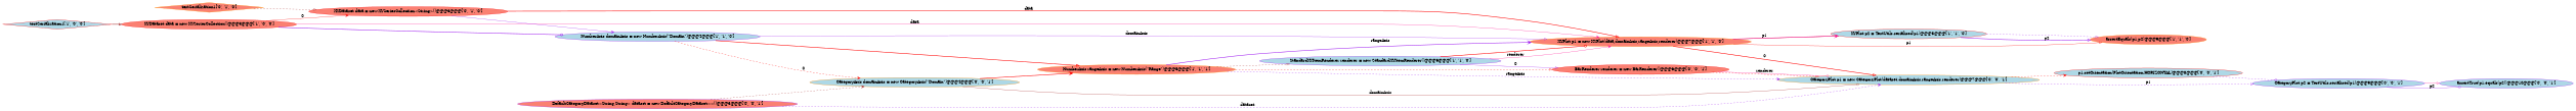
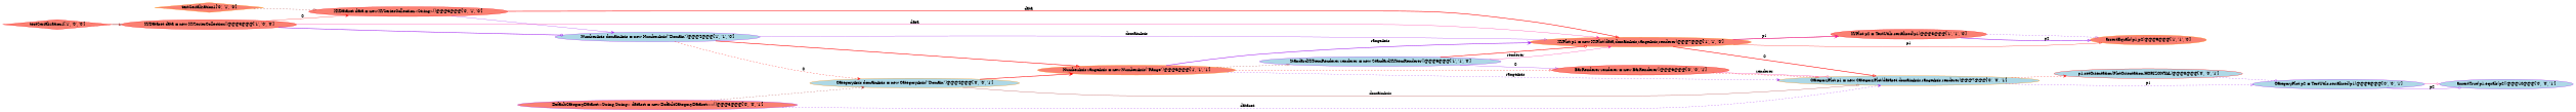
  digraph {
    rankdir=LR
    node [color=darkorange fillcolor=salmon shape=ellipse style=filled]
    edge [arrowhead=onormal color=purple style=dashed]
    n1 [color=purple fillcolor=lightblue label="assertTrue(p1.equals(p2))@@@10@@@['0', '0', '1']"]
    n2 [fillcolor=lightblue label="CategoryPlot p1 = new CategoryPlot(dataset,domainAxis,rangeAxis,renderer)@@@7@@@['0', '0', '1']"]
    n3 [color=red fillcolor=lightblue label="p1.setOrientation(PlotOrientation.HORIZONTAL)@@@8@@@['0', '0', '1']"]
    n4 [color=purple fillcolor=lightblue label="CategoryPlot p2 = TestUtils.serialised(p1)@@@9@@@['0', '0', '1']"]
-   n5 [color=red fillcolor=lightblue label="XYPlot p2 = TestUtils.serialised(p1)@@@8@@@['1', '1', '0']"]
+   n5 [color=red label="XYPlot p2 = TestUtils.serialised(p1)@@@8@@@['1', '1', '0']"]
    n6 [label="assertEquals(p1,p2)@@@9@@@['1', '1', '0']"]
-   n7 [color=red fillcolor=lightblue label="testSerialization1['1', '0', '0']" shape=diamond]
+   n7 [color=red label="testSerialization1['1', '0', '0']" shape=diamond]
    n8 [color=red label="XYDataset data = new XYSeriesCollection()@@@3@@@['1', '0', '0']"]
    n9 [color=red label="XYDataset data = new XYSeriesCollection<String>()@@@3@@@['0', '1', '0']"]
    n10 [color=purple fillcolor=lightblue label="NumberAxis domainAxis = new NumberAxis(\"Domain\")@@@4@@@['1', '1', '0']"]
    n11 [label="XYPlot p1 = new XYPlot(data,domainAxis,rangeAxis,renderer)@@@7@@@['1', '1', '0']"]
    n12 [fillcolor=lightblue label="CategoryAxis domainAxis = new CategoryAxis(\"Domain\")@@@4@@@['0', '0', '1']"]
    n13 [label="NumberAxis rangeAxis = new NumberAxis(\"Range\")@@@5@@@['1', '1', '1']"]
    n14 [label="testSerialization1['0', '1', '0']" shape=diamond]
    n15 [color=red label="BarRenderer renderer = new BarRenderer()@@@6@@@['0', '0', '1']"]
    n16 [color=purple fillcolor=lightblue label="StandardXYItemRenderer renderer = new StandardXYItemRenderer()@@@6@@@['1', '1', '0']"]
    n17 [color=purple label="DefaultCategoryDataset<String,String> dataset = new DefaultCategoryDataset<>()@@@3@@@['0', '0', '1']"]
    n2 -> n3 [arrowhead=vee color=red]
    n2 -> n4 [label=p1]
    n3 -> n4 [arrowhead=odot]
    n4 -> n1 [color=deeppink style=solid]
    n4 -> n1 [arrowhead=odot label=p2 style=solid]
    n5 -> n6
    n5 -> n6 [label=p2 style=bold]
    n7 -> n8 [color=brown style=bold]
    n8 -> n9 [arrowhead=vee color=red label=0 style=solid]
    n8 -> n10 [arrowhead=odot style=bold]
    n8 -> n11 [arrowhead=vee color=deeppink label=data style=solid]
    n9 -> n10 [arrowhead=vee style=solid]
    n9 -> n11 [color=red label=data style=bold]
    n10 -> n11 [label=domainAxis style=solid]
    n10 -> n12 [arrowhead=vee color=red label=0]
    n10 -> n13 [color=red style=bold]
    n11 -> n2 [color=red label=0 style=bold]
    n11 -> n5 [color=brown style=solid]
    n11 -> n5 [arrowhead=vee color=deeppink label=p1 style=bold]
    n11 -> n6 [color=red label=p1 style=solid]
    n12 -> n2 [arrowhead=odot color=brown label=domainAxis style=solid]
    n12 -> n13 [arrowhead=vee color=red style=bold]
    n13 -> n2 [arrowhead=vee label=rangeAxis]
    n13 -> n11 [arrowhead=vee label=rangeAxis style=bold]
    n13 -> n15 [color=red]
    n13 -> n16 [color=brown]
    n14 -> n9 [color=brown]
    n15 -> n2 [color=red]
    n15 -> n2 [arrowhead=odot color=deeppink label=renderer style=solid]
    n16 -> n11 [arrowhead=odot color=red style=bold]
    n16 -> n11 [arrowhead=vee color=deeppink label=renderer style=solid]
    n16 -> n15 [label=0 style=solid]
    n17 -> n2 [arrowhead=vee label=dataset]
    n17 -> n12 [arrowhead=vee color=brown]
  }
